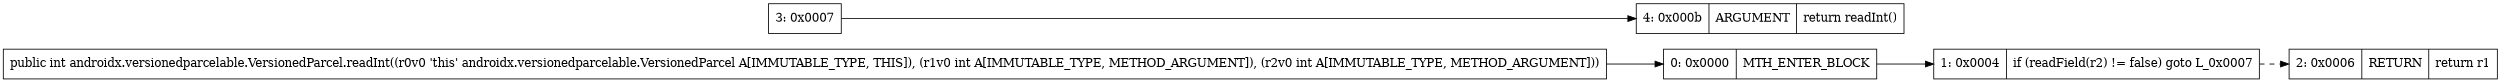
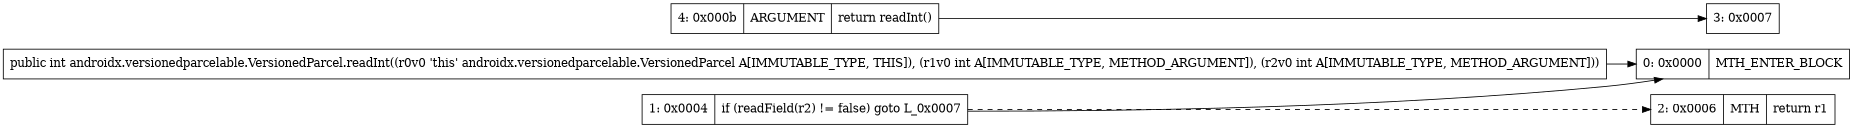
  digraph {
    rankdir=LR
    node [shape=record]
    n1 [label="{0\:\ 0x0000|MTH_ENTER_BLOCK\l}"]
    n2 [label="{1\:\ 0x0004|if (readField(r2) != false) goto L_0x0007\l}"]
-   n3 [label="{2\:\ 0x0006|RETURN\l|return r1\l}"]
+   n3 [label="{2\:\ 0x0006|MTH\l|return r1\l}"]
    n4 [label="{3\:\ 0x0007}"]
    n5 [label="{4\:\ 0x000b|ARGUMENT\l|return readInt()\l}"]
    n6 [label="{public int androidx.versionedparcelable.VersionedParcel.readInt((r0v0 'this' androidx.versionedparcelable.VersionedParcel A[IMMUTABLE_TYPE, THIS]), (r1v0 int A[IMMUTABLE_TYPE, METHOD_ARGUMENT]), (r2v0 int A[IMMUTABLE_TYPE, METHOD_ARGUMENT])) }"]
-   n1 -> n2
+   n2 -> n1
    n2 -> n3 [style=dashed]
-   n4 -> n5
+   n5 -> n4
    n6 -> n1
  }
